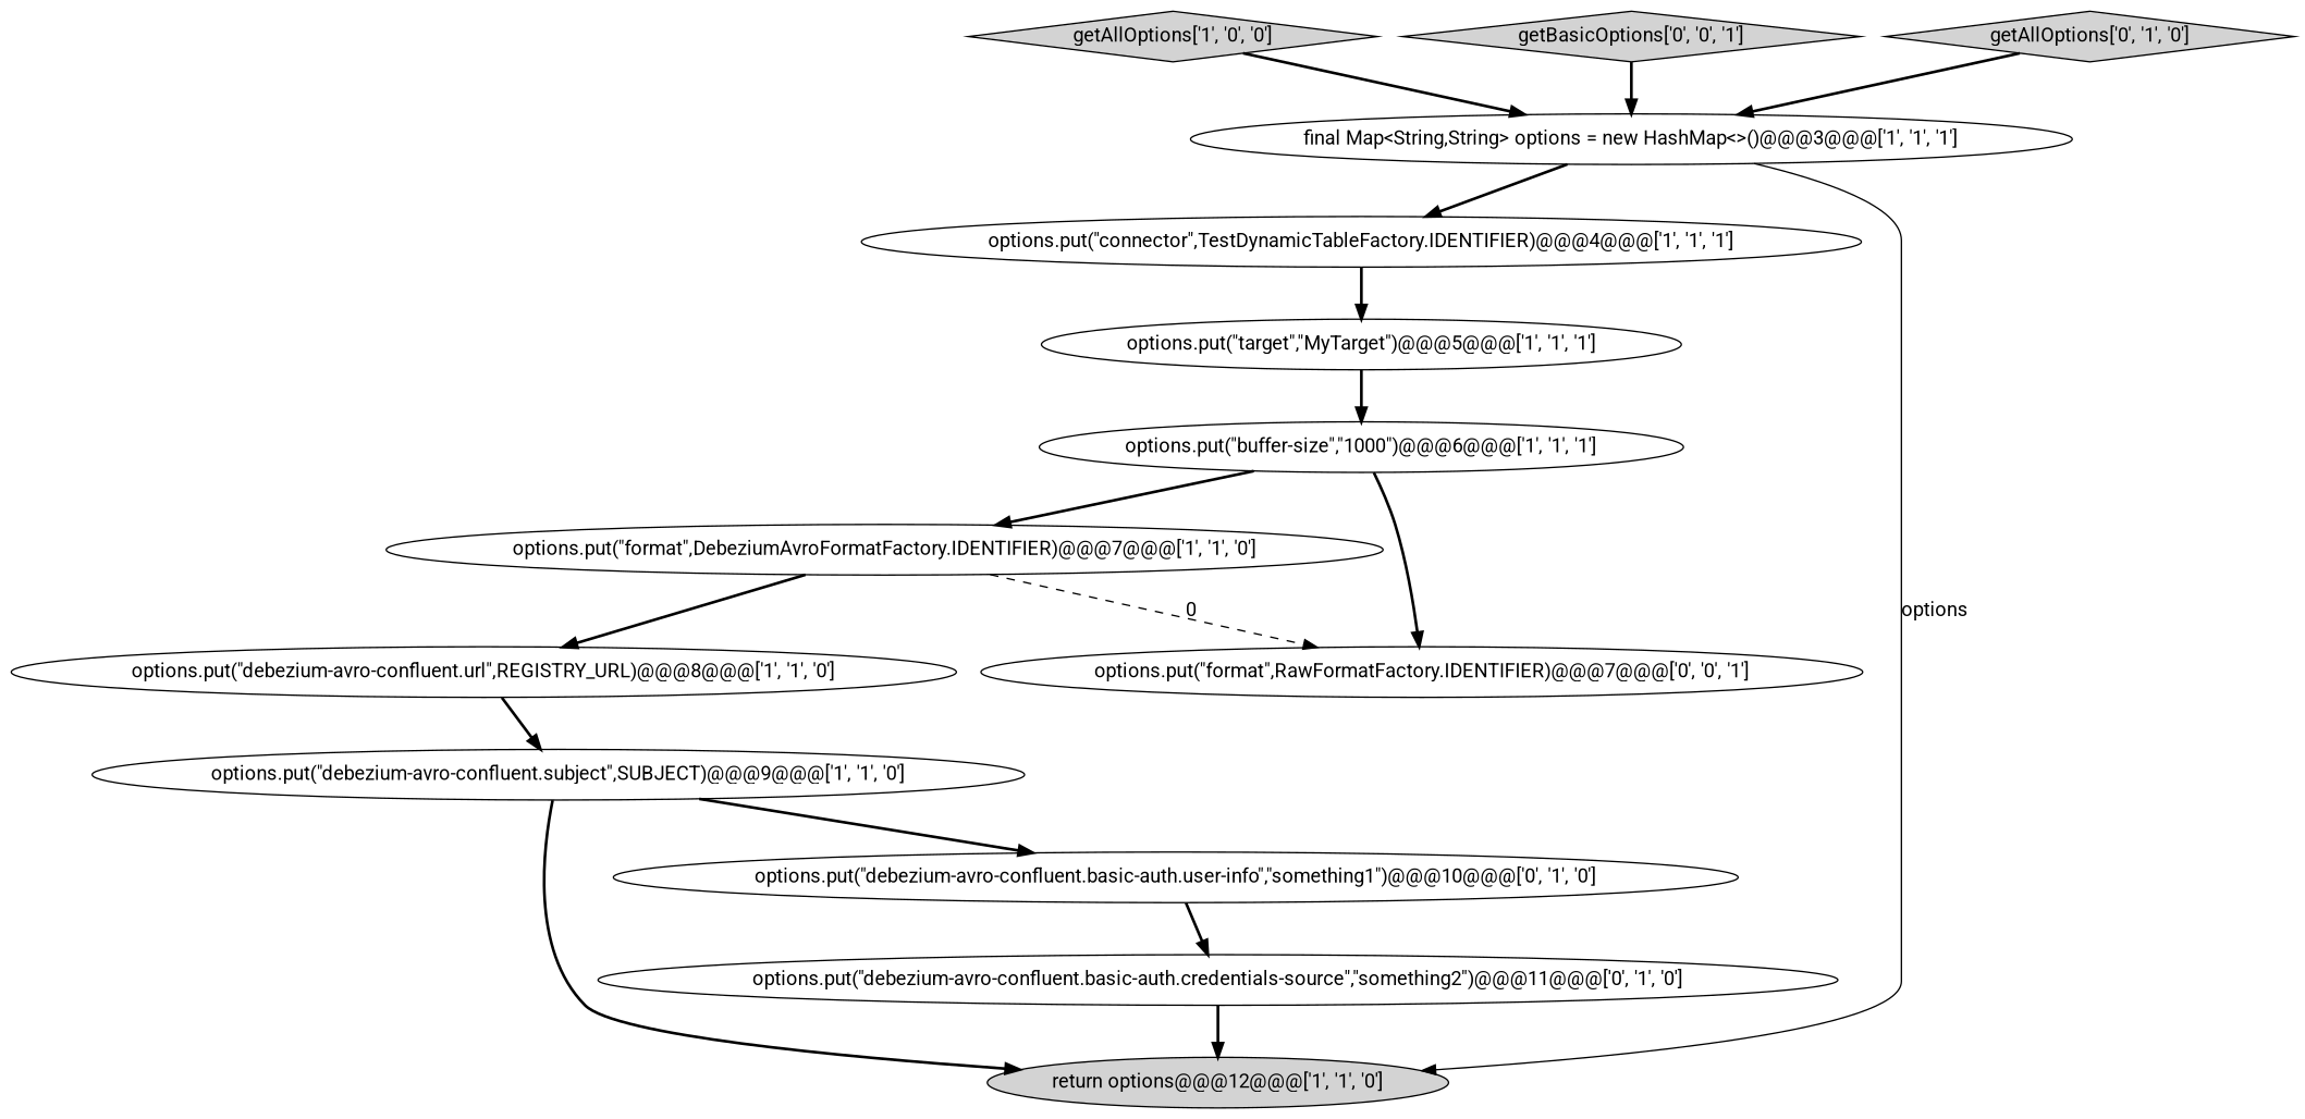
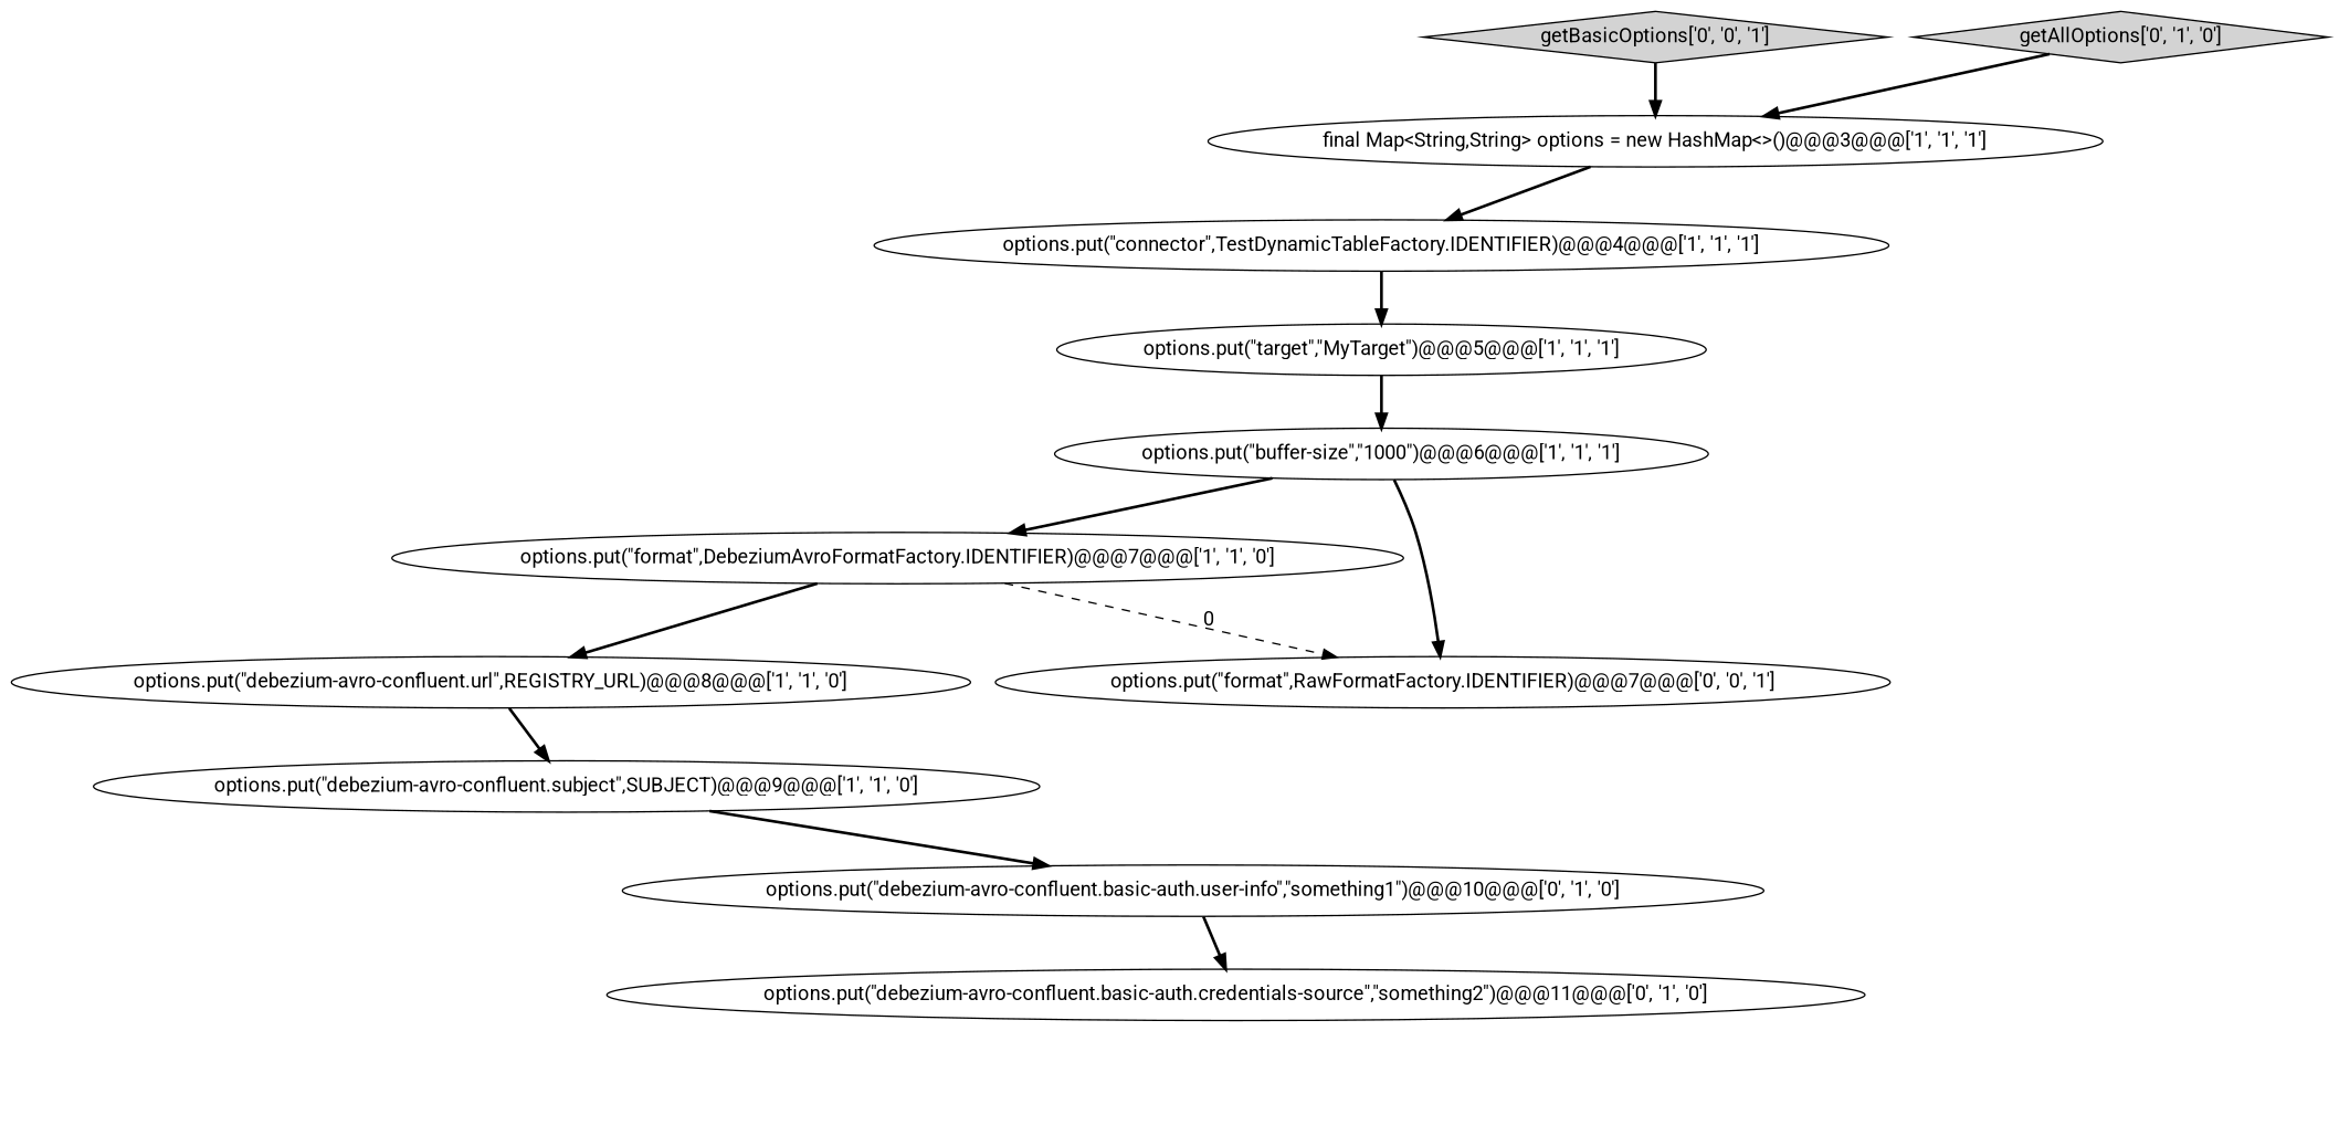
  digraph {
    fontname=Roboto
    node [fillcolor=white fontname=Roboto shape=ellipse style=filled]
    edge [fontname=Roboto style=bold]
    n1 [label="options.put(\"connector\",TestDynamicTableFactory.IDENTIFIER)@@@4@@@['1', '1', '1']"]
    n2 [label="options.put(\"target\",\"MyTarget\")@@@5@@@['1', '1', '1']"]
    n3 [label="options.put(\"buffer-size\",\"1000\")@@@6@@@['1', '1', '1']"]
    n4 [label="options.put(\"debezium-avro-confluent.basic-auth.credentials-source\",\"something2\")@@@11@@@['0', '1', '0']"]
-   n5 [fillcolor=lightgray label="return options@@@12@@@['1', '1', '0']"]
-   n6 [fillcolor=lightgray label="getAllOptions['1', '0', '0']" shape=diamond]
    n7 [label="final Map<String,String> options = new HashMap<>()@@@3@@@['1', '1', '1']"]
    n8 [label="options.put(\"debezium-avro-confluent.basic-auth.user-info\",\"something1\")@@@10@@@['0', '1', '0']"]
    n9 [fillcolor=lightgray label="getBasicOptions['0', '0', '1']" shape=diamond]
    n10 [label="options.put(\"format\",DebeziumAvroFormatFactory.IDENTIFIER)@@@7@@@['1', '1', '0']"]
    n11 [label="options.put(\"debezium-avro-confluent.url\",REGISTRY_URL)@@@8@@@['1', '1', '0']"]
    n12 [label="options.put(\"format\",RawFormatFactory.IDENTIFIER)@@@7@@@['0', '0', '1']"]
    n13 [label="options.put(\"debezium-avro-confluent.subject\",SUBJECT)@@@9@@@['1', '1', '0']"]
    n14 [fillcolor=lightgray label="getAllOptions['0', '1', '0']" shape=diamond]
    n1 -> n2
    n2 -> n3
    n3 -> n10
    n3 -> n12
-   n4 -> n5
-   n6 -> n7
    n7 -> n1
-   n7 -> n5 [label=options style=solid]
    n8 -> n4
    n9 -> n7
    n10 -> n11
    n10 -> n12 [label=0 style=dashed]
    n11 -> n13
-   n13 -> n5
    n13 -> n8
    n14 -> n7
  }
